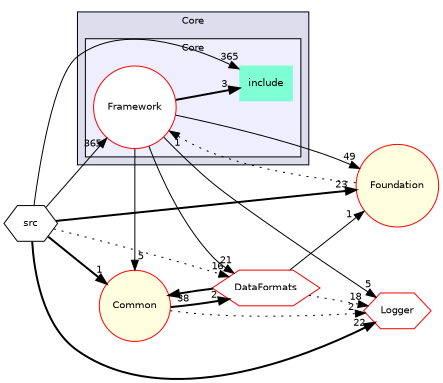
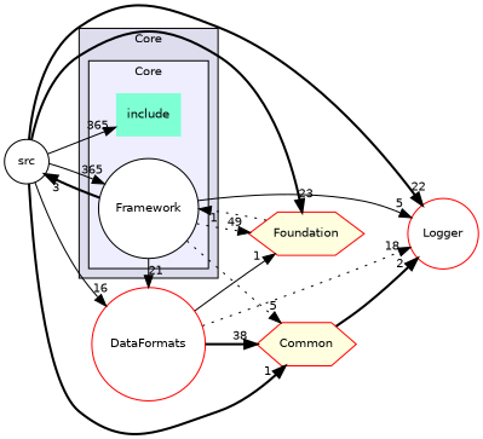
  digraph {
    compound=true
    rankdir=LR
    fontname="DejaVu Sans"
    node [fontname="DejaVu Sans" fontsize=10 shape=hexagon style=filled fillcolor=white color=red]
    edge [headlabel=1 labeldistance=1.5 labelfontname=Helvetica labelfontsize=10 style=bold fontname="DejaVu Sans"]
    n1 [label=include shape=plaintext fillcolor=aquamarine color=""]
-   n2 [label=Framework shape=circle]
-   n3 [label=Common shape=circle fillcolor=lightyellow]
-   n4 [label=Foundation shape=circle fillcolor=lightyellow]
-   n5 [label=src color=""]
-   n6 [label=Logger]
-   n7 [label=DataFormats]
+   n2 [color=black label=Framework shape=circle]
+   n3 [label=Common fillcolor=lightyellow]
+   n4 [label=Foundation fillcolor=lightyellow]
+   n5 [label=src shape=circle color=""]
+   n6 [label=Logger shape=circle]
+   n7 [label=DataFormats shape=circle]
    subgraph cluster_1 {
      bgcolor="#ddddee"
      fontsize=10
      label=Core
      pencolor=black
      subgraph cluster_2 {
        bgcolor="#eeeeff"
        fontsize=10
        pencolor=black
        n1
        n2
      }
    }
-   n2 -> n3 [headlabel=5 style=solid]
-   n2 -> n4 [headlabel=49 style=solid]
-   n2 -> n1 [headlabel=3]
+   n2 -> n3 [headlabel=5 style=dotted]
+   n2 -> n4 [headlabel=49 style=dotted]
+   n2 -> n5 [headlabel=3]
    n2 -> n6 [headlabel=5 style=solid]
    n2 -> n7 [headlabel=21 style=solid]
-   n3 -> n6 [headlabel=2 style=dotted]
-   n3 -> n7 [headlabel=2]
+   n3 -> n6 [headlabel=2]
    n4 -> n2 [style=dotted]
    n5 -> n1 [headlabel=365 style=solid]
    n5 -> n2 [headlabel=365 style=solid]
    n5 -> n3
    n5 -> n4 [headlabel=23]
    n5 -> n6 [headlabel=22]
-   n5 -> n7 [headlabel=16 style=dotted]
+   n5 -> n7 [headlabel=16 style=solid]
    n7 -> n3 [headlabel=38]
    n7 -> n4 [style=solid]
    n7 -> n6 [headlabel=18 style=dotted]
  }
